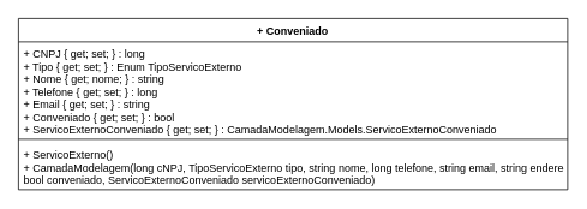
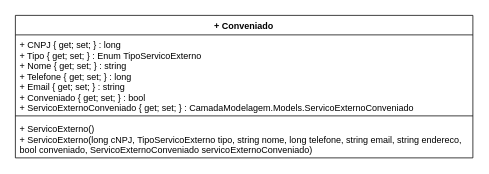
  <mxCell id="0" />
  <mxCell id="1" parent="0" />
  <mxCell id="2" value="+ Conveniado" style="swimlane;fontStyle=1;align=center;verticalAlign=top;childLayout=stackLayout;horizontal=1;startSize=26;horizontalStack=0;resizeParent=1;resizeParentMax=0;resizeLast=0;collapsible=1;marginBottom=0;" vertex="1" parent="1"><mxGeometry x="20" y="20" width="610" height="190" as="geometry" /></mxCell>
- <mxCell id="3" value="+ CNPJ { get; set; } : long&#10;+ Tipo { get; set; } : Enum TipoServicoExterno&#10;+ Nome { get; nome; } : string&#10;+ Telefone { get; set; } : long&#10;+ Email { get; set; } : string&#10;+ Conveniado { get; set; } : bool&#10;+ ServicoExternoConveniado { get; set; } : CamadaModelagem.Models.ServicoExternoConveniado" style="text;strokeColor=none;fillColor=none;align=left;verticalAlign=top;spacingLeft=4;spacingRight=4;overflow=hidden;rotatable=0;points=[[0,0.5],[1,0.5]];portConstraint=eastwest;" vertex="1" parent="2"><mxGeometry y="26" width="610" height="104" as="geometry" /></mxCell>
+ <mxCell id="3" value="+ CNPJ { get; set; } : long&#10;+ Tipo { get; set; } : Enum TipoServicoExterno&#10;+ Nome { get; set; } : string&#10;+ Telefone { get; set; } : long&#10;+ Email { get; set; } : string&#10;+ Conveniado { get; set; } : bool&#10;+ ServicoExternoConveniado { get; set; } : CamadaModelagem.Models.ServicoExternoConveniado" style="text;strokeColor=none;fillColor=none;align=left;verticalAlign=top;spacingLeft=4;spacingRight=4;overflow=hidden;rotatable=0;points=[[0,0.5],[1,0.5]];portConstraint=eastwest;" vertex="1" parent="2"><mxGeometry y="26" width="610" height="104" as="geometry" /></mxCell>
  <mxCell id="4" value="" style="line;strokeWidth=1;fillColor=none;align=left;verticalAlign=middle;spacingTop=-1;spacingLeft=3;spacingRight=3;rotatable=0;labelPosition=right;points=[];portConstraint=eastwest;" vertex="1" parent="2"><mxGeometry y="130" width="610" height="8" as="geometry" /></mxCell>
- <mxCell id="5" value="+ ServicoExterno()&#10;+ CamadaModelagem(long cNPJ, TipoServicoExterno tipo, string nome, long telefone, string email, string endereco, &#10;bool conveniado, ServicoExternoConveniado servicoExternoConveniado)" style="text;strokeColor=none;fillColor=none;align=left;verticalAlign=top;spacingLeft=4;spacingRight=4;overflow=hidden;rotatable=0;points=[[0,0.5],[1,0.5]];portConstraint=eastwest;" vertex="1" parent="2"><mxGeometry y="138" width="610" height="52" as="geometry" /></mxCell>
+ <mxCell id="5" value="+ ServicoExterno()&#10;+ ServicoExterno(long cNPJ, TipoServicoExterno tipo, string nome, long telefone, string email, string endereco, &#10;bool conveniado, ServicoExternoConveniado servicoExternoConveniado)" style="text;strokeColor=none;fillColor=none;align=left;verticalAlign=top;spacingLeft=4;spacingRight=4;overflow=hidden;rotatable=0;points=[[0,0.5],[1,0.5]];portConstraint=eastwest;" vertex="1" parent="2"><mxGeometry y="138" width="610" height="52" as="geometry" /></mxCell>
